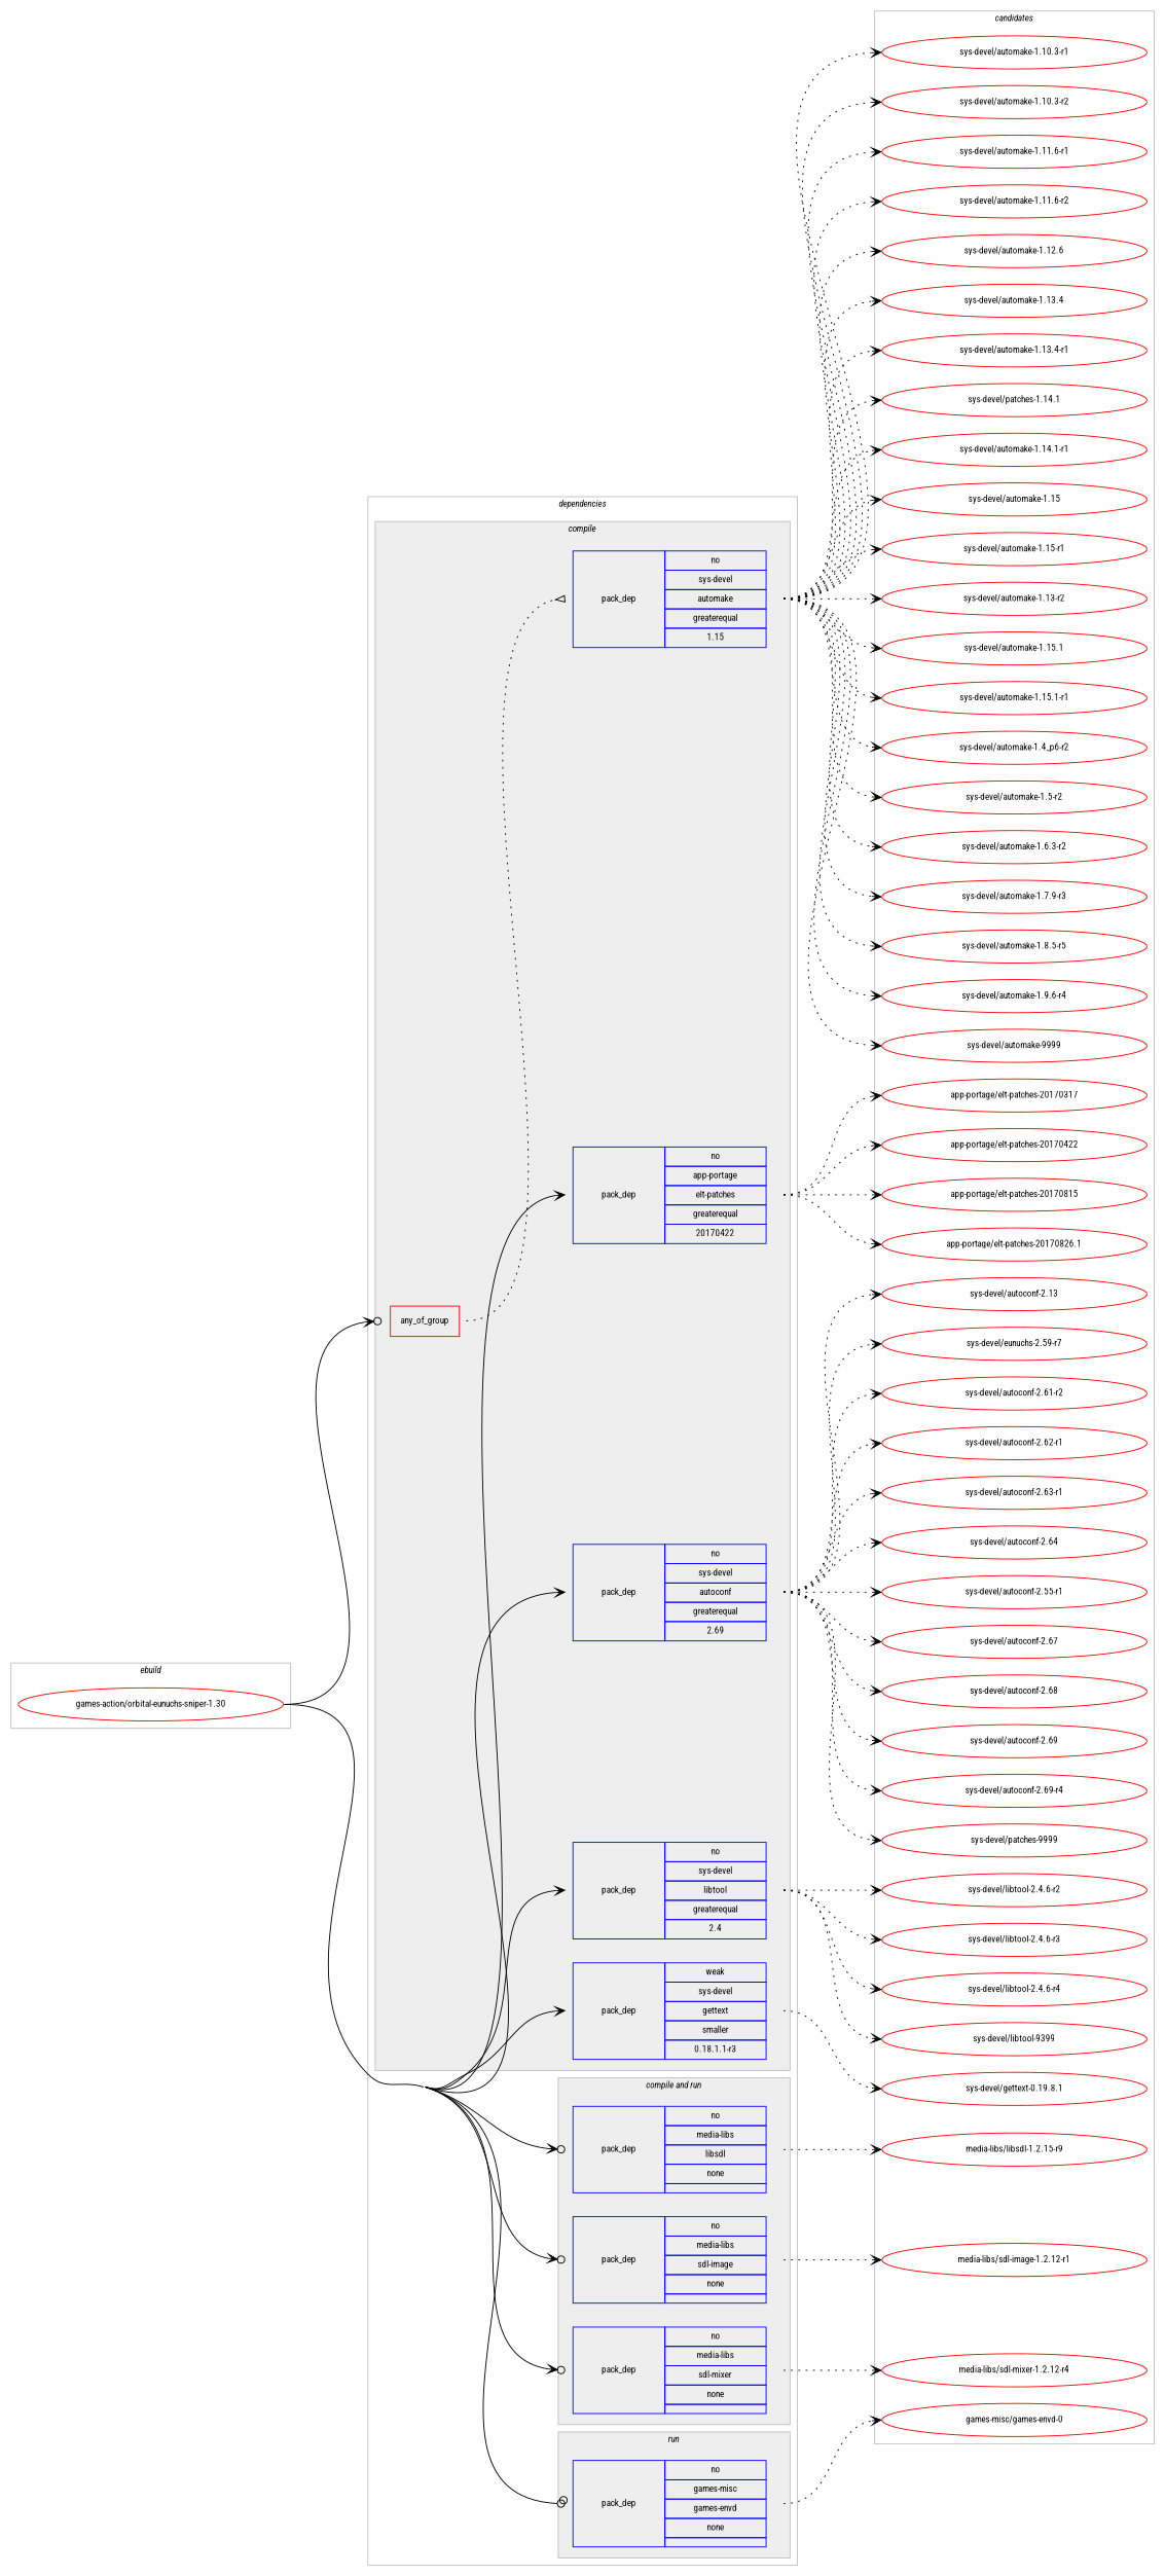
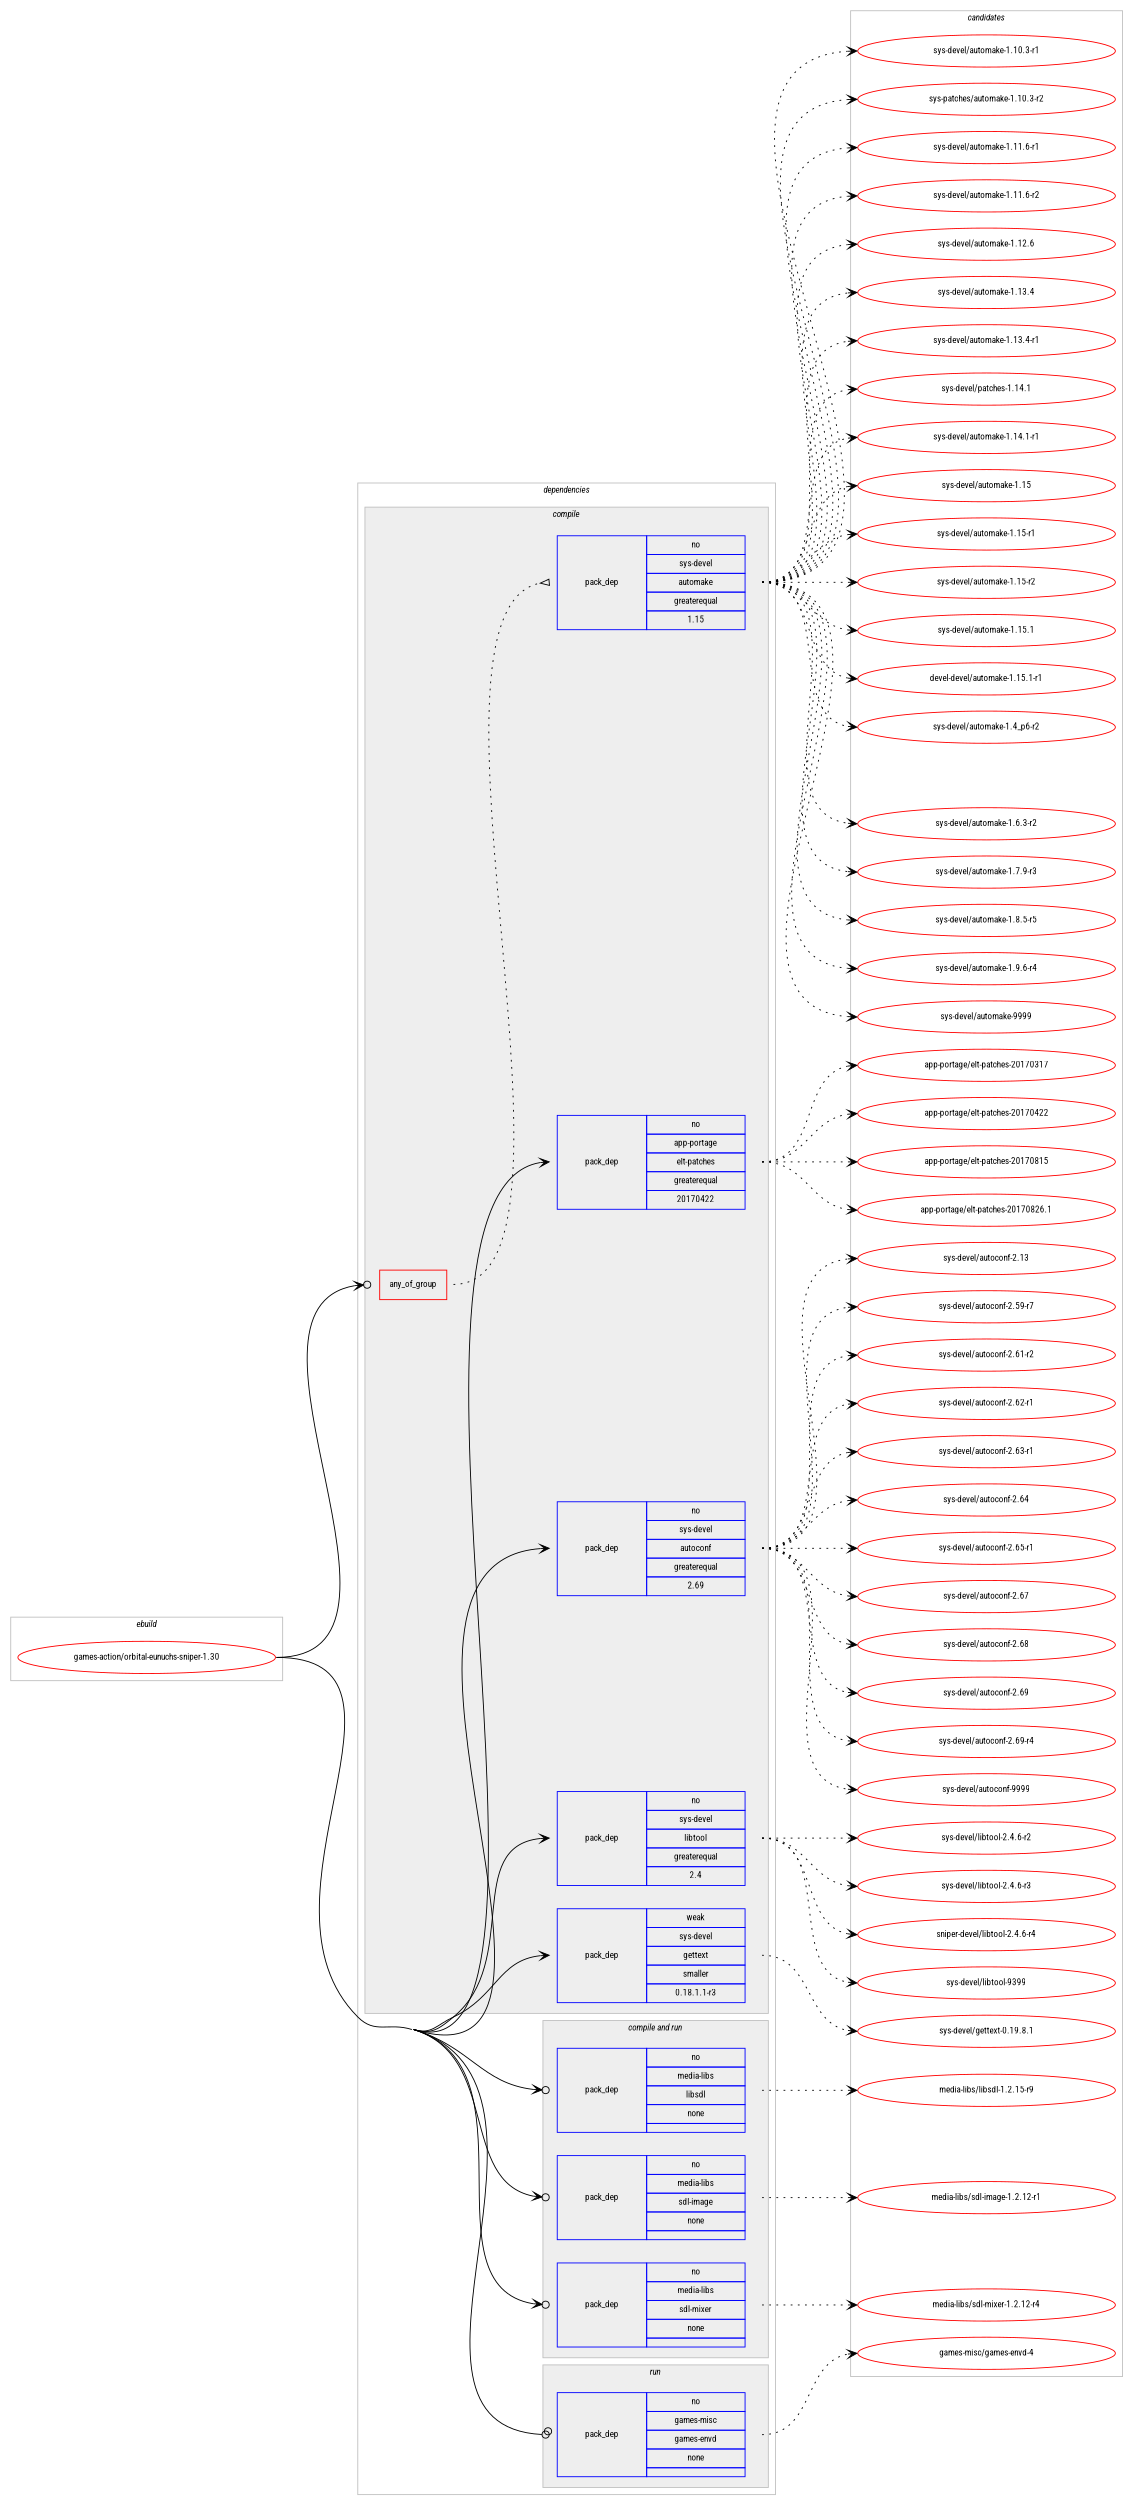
  digraph {
    compound=true
    concentrate=true
    fontname="Roboto Condensed"
    fontsize=10
    newrank=true
    rankdir=LR
    ranksep=1.5
    node [color=red fontname="Roboto Condensed" fontsize=10]
    edge [arrowhead=vee fontname="Roboto Condensed" headport=w style=dotted tailport=e weight=100]
    n1 [label="games-action/orbital-eunuchs-sniper-1.30" width=4]
    n2 [color=blue label=<<TABLE BORDER="0" CELLBORDER="1" CELLSPACING="0" CELLPADDING="4" WIDTH="220"><TR><TD ROWSPAN="6" CELLPADDING="30">pack_dep</TD></TR><TR><TD WIDTH="110">no</TD></TR><TR><TD>sys-devel</TD></TR><TR><TD>automake</TD></TR><TR><TD>greaterequal</TD></TR><TR><TD>1.15</TD></TR></TABLE>> shape=none]
    n3 [label=<<TABLE BORDER="0" CELLBORDER="1" CELLSPACING="0" CELLPADDING="4"><TR><TD CELLPADDING="10">any_of_group</TD></TR></TABLE>> shape=none]
    n4 [color=blue label=<<TABLE BORDER="0" CELLBORDER="1" CELLSPACING="0" CELLPADDING="4" WIDTH="220"><TR><TD ROWSPAN="6" CELLPADDING="30">pack_dep</TD></TR><TR><TD WIDTH="110">no</TD></TR><TR><TD>app-portage</TD></TR><TR><TD>elt-patches</TD></TR><TR><TD>greaterequal</TD></TR><TR><TD>20170422</TD></TR></TABLE>> shape=none]
    n5 [color=blue label=<<TABLE BORDER="0" CELLBORDER="1" CELLSPACING="0" CELLPADDING="4" WIDTH="220"><TR><TD ROWSPAN="6" CELLPADDING="30">pack_dep</TD></TR><TR><TD WIDTH="110">no</TD></TR><TR><TD>sys-devel</TD></TR><TR><TD>autoconf</TD></TR><TR><TD>greaterequal</TD></TR><TR><TD>2.69</TD></TR></TABLE>> shape=none]
    n6 [color=blue label=<<TABLE BORDER="0" CELLBORDER="1" CELLSPACING="0" CELLPADDING="4" WIDTH="220"><TR><TD ROWSPAN="6" CELLPADDING="30">pack_dep</TD></TR><TR><TD WIDTH="110">no</TD></TR><TR><TD>sys-devel</TD></TR><TR><TD>libtool</TD></TR><TR><TD>greaterequal</TD></TR><TR><TD>2.4</TD></TR></TABLE>> shape=none]
    n7 [color=blue label=<<TABLE BORDER="0" CELLBORDER="1" CELLSPACING="0" CELLPADDING="4" WIDTH="220"><TR><TD ROWSPAN="6" CELLPADDING="30">pack_dep</TD></TR><TR><TD WIDTH="110">weak</TD></TR><TR><TD>sys-devel</TD></TR><TR><TD>gettext</TD></TR><TR><TD>smaller</TD></TR><TR><TD>0.18.1.1-r3</TD></TR></TABLE>> shape=none]
    n8 [color=blue label=<<TABLE BORDER="0" CELLBORDER="1" CELLSPACING="0" CELLPADDING="4" WIDTH="220"><TR><TD ROWSPAN="6" CELLPADDING="30">pack_dep</TD></TR><TR><TD WIDTH="110">no</TD></TR><TR><TD>media-libs</TD></TR><TR><TD>libsdl</TD></TR><TR><TD>none</TD></TR><TR><TD></TD></TR></TABLE>> shape=none]
    n9 [color=blue label=<<TABLE BORDER="0" CELLBORDER="1" CELLSPACING="0" CELLPADDING="4" WIDTH="220"><TR><TD ROWSPAN="6" CELLPADDING="30">pack_dep</TD></TR><TR><TD WIDTH="110">no</TD></TR><TR><TD>media-libs</TD></TR><TR><TD>sdl-image</TD></TR><TR><TD>none</TD></TR><TR><TD></TD></TR></TABLE>> shape=none]
    n10 [color=blue label=<<TABLE BORDER="0" CELLBORDER="1" CELLSPACING="0" CELLPADDING="4" WIDTH="220"><TR><TD ROWSPAN="6" CELLPADDING="30">pack_dep</TD></TR><TR><TD WIDTH="110">no</TD></TR><TR><TD>media-libs</TD></TR><TR><TD>sdl-mixer</TD></TR><TR><TD>none</TD></TR><TR><TD></TD></TR></TABLE>> shape=none]
    n11 [color=blue label=<<TABLE BORDER="0" CELLBORDER="1" CELLSPACING="0" CELLPADDING="4" WIDTH="220"><TR><TD ROWSPAN="6" CELLPADDING="30">pack_dep</TD></TR><TR><TD WIDTH="110">no</TD></TR><TR><TD>games-misc</TD></TR><TR><TD>games-envd</TD></TR><TR><TD>none</TD></TR><TR><TD></TD></TR></TABLE>> shape=none]
    n12 [label="sys-devel/automake-1.10.3-r1" width=4]
-   n13 [label="sys-devel/automake-1.10.3-r2" width=4]
+   n13 [label="sys-patches/automake-1.10.3-r2" width=4]
    n14 [label="sys-devel/automake-1.11.6-r1" width=4]
    n15 [label="sys-devel/automake-1.11.6-r2" width=4]
    n16 [label="sys-devel/automake-1.12.6" width=4]
    n17 [label="sys-devel/automake-1.13.4" width=4]
    n18 [label="sys-devel/automake-1.13.4-r1" width=4]
    n19 [label="sys-devel/patches-1.14.1" width=4]
    n20 [label="sys-devel/automake-1.14.1-r1" width=4]
    n21 [label="sys-devel/automake-1.15" width=4]
    n22 [label="sys-devel/automake-1.15-r1" width=4]
-   n23 [label="sys-devel/automake-1.13-r2" width=4]
+   n23 [label="sys-devel/automake-1.15-r2" width=4]
    n24 [label="sys-devel/automake-1.15.1" width=4]
-   n25 [label="sys-devel/automake-1.15.1-r1" width=4]
+   n25 [label="devel-devel/automake-1.15.1-r1" width=4]
    n26 [label="sys-devel/automake-1.4_p6-r2" width=4]
-   n27 [label="sys-devel/automake-1.5-r2" width=4]
    n28 [label="sys-devel/automake-1.6.3-r2" width=4]
    n29 [label="sys-devel/automake-1.7.9-r3" width=4]
    n30 [label="sys-devel/automake-1.8.5-r5" width=4]
    n31 [label="sys-devel/automake-1.9.6-r4" width=4]
    n32 [label="sys-devel/automake-9999" width=4]
    n33 [label="app-portage/elt-patches-20170317" width=4]
    n34 [label="app-portage/elt-patches-20170422" width=4]
    n35 [label="app-portage/elt-patches-20170815" width=4]
    n36 [label="app-portage/elt-patches-20170826.1" width=4]
    n37 [label="sys-devel/autoconf-2.13" width=4]
-   n38 [label="sys-devel/eunuchs-2.59-r7" width=4]
+   n38 [label="sys-devel/autoconf-2.59-r7" width=4]
    n39 [label="sys-devel/autoconf-2.61-r2" width=4]
    n40 [label="sys-devel/autoconf-2.62-r1" width=4]
    n41 [label="sys-devel/autoconf-2.63-r1" width=4]
    n42 [label="sys-devel/autoconf-2.64" width=4]
-   n43 [label="sys-devel/autoconf-2.55-r1" width=4]
+   n43 [label="sys-devel/autoconf-2.65-r1" width=4]
    n44 [label="sys-devel/autoconf-2.67" width=4]
    n45 [label="sys-devel/autoconf-2.68" width=4]
    n46 [label="sys-devel/autoconf-2.69" width=4]
    n47 [label="sys-devel/autoconf-2.69-r4" width=4]
-   n48 [label="sys-devel/patches-9999" width=4]
+   n48 [label="sys-devel/autoconf-9999" width=4]
    n49 [label="sys-devel/libtool-2.4.6-r2" width=4]
    n50 [label="sys-devel/libtool-2.4.6-r3" width=4]
-   n51 [label="sys-devel/libtool-2.4.6-r4" width=4]
+   n51 [label="sniper-devel/libtool-2.4.6-r4" width=4]
    n52 [label="sys-devel/libtool-9399" width=4]
    n53 [label="sys-devel/gettext-0.19.8.1" width=4]
    n54 [label="media-libs/libsdl-1.2.15-r9" width=4]
    n55 [label="media-libs/sdl-image-1.2.12-r1" width=4]
    n56 [label="media-libs/sdl-mixer-1.2.12-r4" width=4]
-   n57 [label="games-misc/games-envd-0" width=4]
+   n57 [label="games-misc/games-envd-4" width=4]
    subgraph cluster_1 {
      color=gray
      label=<<i>ebuild</i>>
      rank=same
      n1
    }
    subgraph cluster_2 {
      color=gray
      label=<<i>dependencies</i>>
      subgraph cluster_3 {
        color=gray
        fillcolor="#eeeeee"
        label=<<i>compile</i>>
        style=filled
        subgraph sub_4 {
          color=gray
          fillcolor="#eeeeee"
          label=<<i>compile</i>>
          style=filled
          n3
          subgraph sub_5 {
            color=gray
            fillcolor="#eeeeee"
            label=<<i>compile</i>>
            style=filled
            n2
          }
        }
        subgraph sub_6 {
          color=gray
          fillcolor="#eeeeee"
          label=<<i>compile</i>>
          style=filled
          n4
        }
        subgraph sub_7 {
          color=gray
          fillcolor="#eeeeee"
          label=<<i>compile</i>>
          style=filled
          n5
        }
        subgraph sub_8 {
          color=gray
          fillcolor="#eeeeee"
          label=<<i>compile</i>>
          style=filled
          n6
        }
        subgraph sub_9 {
          color=gray
          fillcolor="#eeeeee"
          label=<<i>compile</i>>
          style=filled
          n7
        }
      }
      subgraph cluster_10 {
        color=gray
        fillcolor="#eeeeee"
        label=<<i>compile and run</i>>
        style=filled
        subgraph sub_11 {
          color=gray
          fillcolor="#eeeeee"
          label=<<i>compile and run</i>>
          style=filled
          n8
        }
        subgraph sub_12 {
          color=gray
          fillcolor="#eeeeee"
          label=<<i>compile and run</i>>
          style=filled
          n9
        }
        subgraph sub_13 {
          color=gray
          fillcolor="#eeeeee"
          label=<<i>compile and run</i>>
          style=filled
          n10
        }
      }
      subgraph cluster_14 {
        color=gray
        fillcolor="#eeeeee"
        label=<<i>run</i>>
        style=filled
        subgraph sub_15 {
          color=gray
          fillcolor="#eeeeee"
          label=<<i>run</i>>
          style=filled
          n11
        }
      }
    }
    subgraph cluster_16 {
      color=gray
      label=<<i>candidates</i>>
      rank=same
      subgraph sub_17 {
        color=black
        label=<<i>candidates</i>>
        nodesep=1
        rank=same
        n12
        n13
        n14
        n15
        n16
        n17
        n18
        n19
        n20
        n21
        n22
        n23
        n24
        n25
        n26
-       n27
        n28
        n29
        n30
        n31
        n32
      }
      subgraph sub_18 {
        color=black
        label=<<i>candidates</i>>
        nodesep=1
        rank=same
        n33
        n34
        n35
        n36
      }
      subgraph sub_19 {
        color=black
        label=<<i>candidates</i>>
        nodesep=1
        rank=same
        n37
        n38
        n39
        n40
        n41
        n42
        n43
        n44
        n45
        n46
        n47
        n48
      }
      subgraph sub_20 {
        color=black
        label=<<i>candidates</i>>
        nodesep=1
        rank=same
        n49
        n50
        n51
        n52
      }
      subgraph sub_21 {
        color=black
        label=<<i>candidates</i>>
        nodesep=1
        rank=same
        n53
      }
      subgraph sub_22 {
        color=black
        label=<<i>candidates</i>>
        nodesep=1
        rank=same
        n54
      }
      subgraph sub_23 {
        color=black
        label=<<i>candidates</i>>
        nodesep=1
        rank=same
        n55
      }
      subgraph sub_24 {
        color=black
        label=<<i>candidates</i>>
        nodesep=1
        rank=same
        n56
      }
      subgraph sub_25 {
        color=black
        label=<<i>candidates</i>>
        nodesep=1
        rank=same
        n57
      }
    }
    n1 -> n3 [arrowhead=odotvee style=solid weight=20]
    n1 -> n4 [style=solid weight=20]
    n1 -> n5 [style=solid weight=20]
    n1 -> n6 [style=solid weight=20]
    n1 -> n7 [style=solid weight=20]
    n1 -> n8 [arrowhead=odotvee style=solid weight=20]
    n1 -> n9 [arrowhead=odotvee style=solid weight=20]
    n1 -> n10 [arrowhead=odotvee style=solid weight=20]
    n1 -> n11 [arrowhead=odot style=solid weight=20]
    n2 -> n12
    n2 -> n13
    n2 -> n14
    n2 -> n15
    n2 -> n16
    n2 -> n17
    n2 -> n18
    n2 -> n19
    n2 -> n20
    n2 -> n21
    n2 -> n22
    n2 -> n23
    n2 -> n24
    n2 -> n25
    n2 -> n26
-   n2 -> n27
    n2 -> n28
    n2 -> n29
    n2 -> n30
    n2 -> n31
    n2 -> n32
    n3 -> n2 [arrowhead=oinv weight=20]
    n4 -> n33
    n4 -> n34
    n4 -> n35
    n4 -> n36
    n5 -> n37
    n5 -> n38
    n5 -> n39
    n5 -> n40
    n5 -> n41
    n5 -> n42
    n5 -> n43
    n5 -> n44
    n5 -> n45
    n5 -> n46
    n5 -> n47
    n5 -> n48
    n6 -> n49
    n6 -> n50
    n6 -> n51
    n6 -> n52
    n7 -> n53
    n8 -> n54
    n9 -> n55
    n10 -> n56
    n11 -> n57
  }
